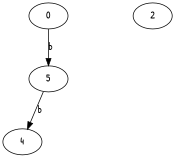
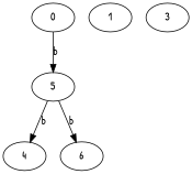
  strict digraph {
    fontname="Patrick Hand"
    node [fontname="Patrick Hand"]
    edge [fontname="Patrick Hand"]
    0
    5
    4
-   2
+   6
+   1
+   2 [label=3]
    0 -> 5 [label=b]
    5 -> 4 [label=b]
+   5 -> 6 [label=b]
  }
